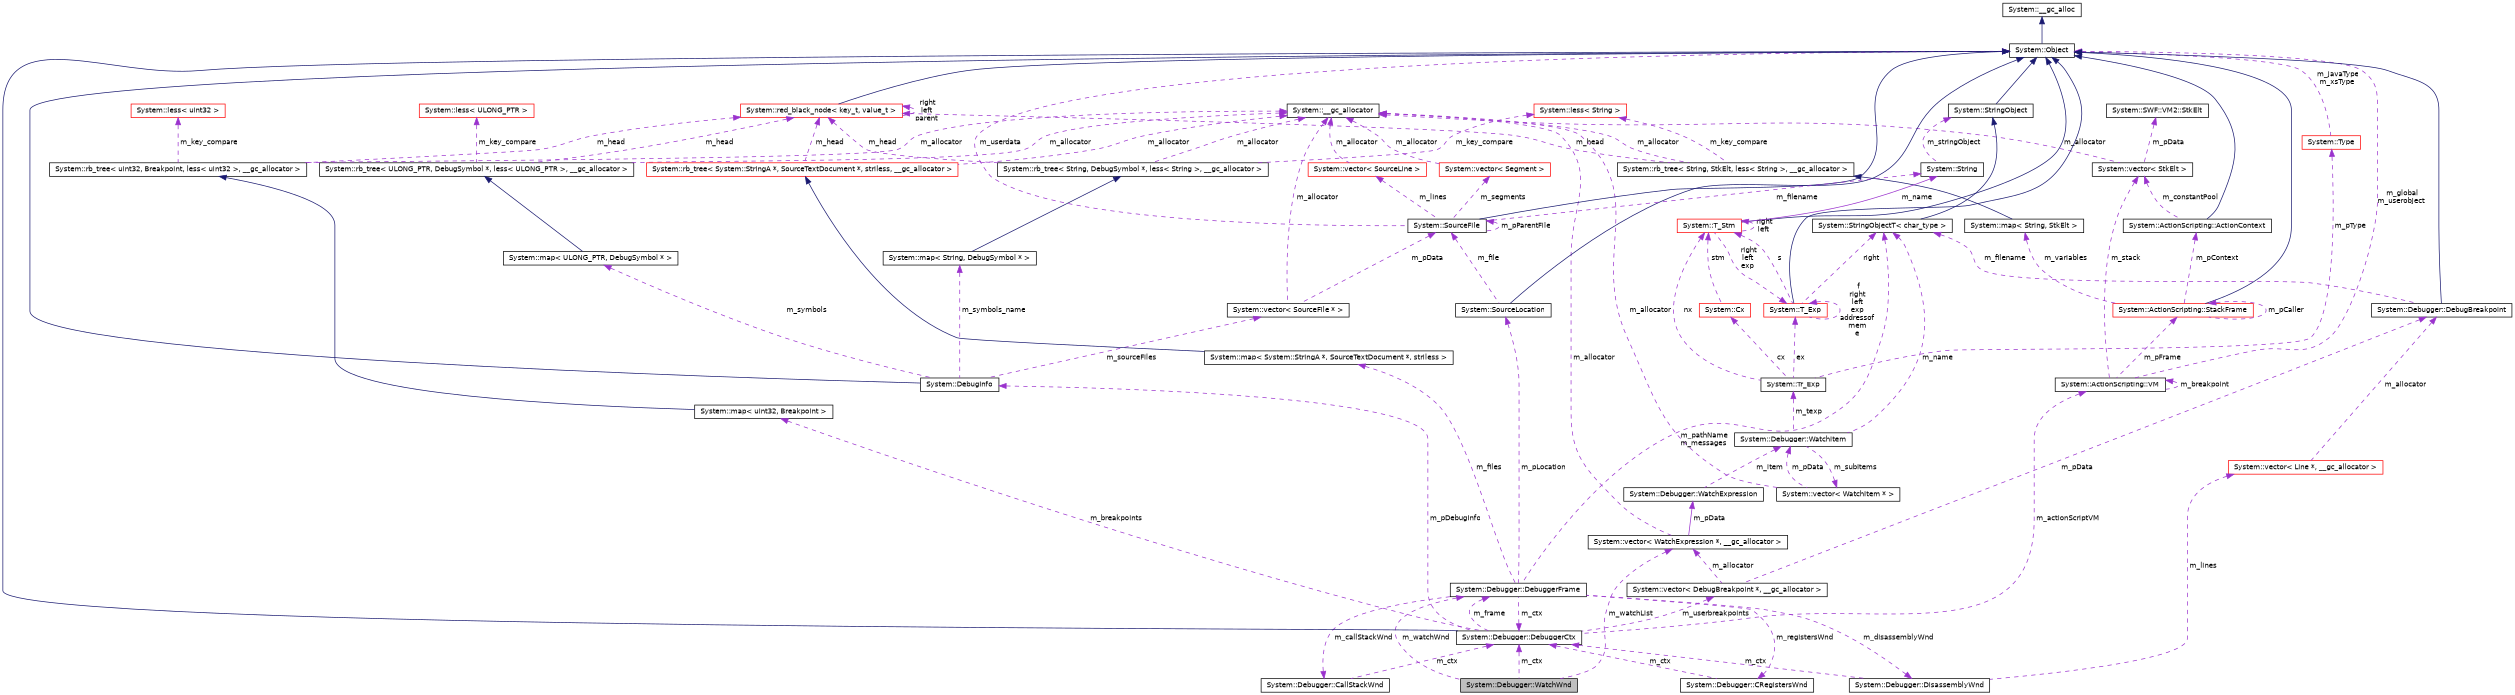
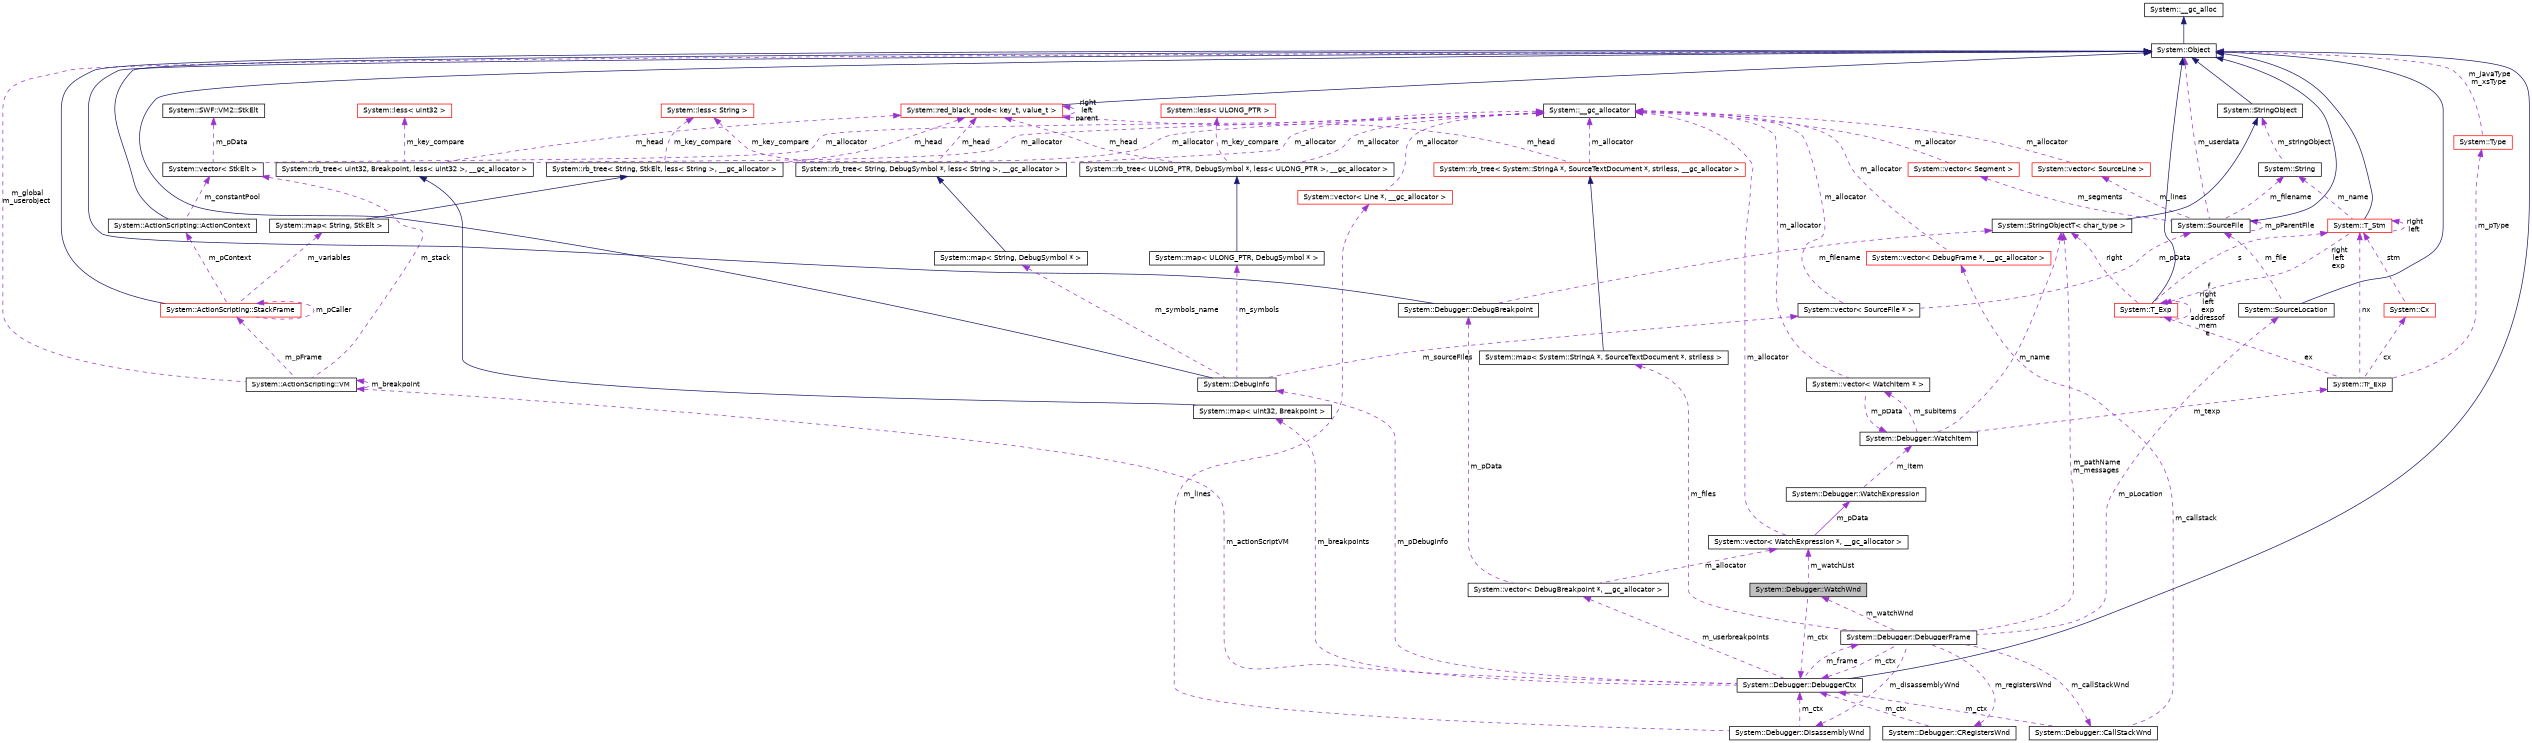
  digraph {
    node [color=black fillcolor=white fontname=Helvetica fontsize=10 shape=record style=filled]
    edge [color=darkorchid3 dir=back fontname=Helvetica fontsize=10 labelfontname=Helvetica labelfontsize=10 style=dashed]
    n1 [fillcolor=grey75 fontcolor=black height=0.2 label="System::Debugger::WatchWnd" width=0.4]
    n2 [height=0.2 label="System::Debugger::DebuggerFrame" width=0.4]
    n3 [height=0.2 label="System::Debugger::DebuggerCtx" width=0.4]
    n4 [height=0.2 label="System::vector\< WatchExpression *, __gc_allocator \>" width=0.4]
    n5 [height=0.2 label="System::vector\< DebugBreakpoint *, __gc_allocator \>" width=0.4]
    n6 [height=0.2 label="System::Debugger::WatchExpression" width=0.4]
    n7 [height=0.2 label="System::Debugger::WatchItem" width=0.4]
    n8 [height=0.2 label="System::vector\< WatchItem * \>" width=0.4]
    n9 [height=0.2 label="System::__gc_allocator" width=0.4]
    n10 [height=0.2 label="System::rb_tree\< String, DebugSymbol *, less\< String \>, __gc_allocator \>" width=0.4]
    n11 [height=0.2 label="System::rb_tree\< ULONG_PTR, DebugSymbol *, less\< ULONG_PTR \>, __gc_allocator \>" width=0.4]
    n12 [height=0.2 label="System::vector\< SourceFile * \>" width=0.4]
    n13 [color=red height=0.2 label="System::vector\< Segment \>" width=0.4]
    n14 [color=red height=0.2 label="System::vector\< SourceLine \>" width=0.4]
    n15 [height=0.2 label="System::vector\< StkElt \>" width=0.4]
    n16 [height=0.2 label="System::rb_tree\< String, StkElt, less\< String \>, __gc_allocator \>" width=0.4]
    n17 [color=red height=0.2 label="System::vector\< Line *, __gc_allocator \>" width=0.4]
    n18 [color=red height=0.2 label="System::rb_tree\< System::StringA *, SourceTextDocument *, striless, __gc_allocator \>" width=0.4]
+   n19 [color=red height=0.2 label="System::vector\< DebugFrame *, __gc_allocator \>" width=0.4]
    n20 [height=0.2 label="System::rb_tree\< uint32, Breakpoint, less\< uint32 \>, __gc_allocator \>" width=0.4]
    n21 [height=0.2 label="System::map\< String, DebugSymbol * \>" width=0.4]
    n22 [height=0.2 label="System::map\< ULONG_PTR, DebugSymbol * \>" width=0.4]
    n23 [height=0.2 label="System::DebugInfo" width=0.4]
    n24 [height=0.2 label="System::SourceFile" width=0.4]
    n25 [height=0.2 label="System::ActionScripting::VM" width=0.4]
    n26 [height=0.2 label="System::ActionScripting::ActionContext" width=0.4]
    n27 [height=0.2 label="System::map\< String, StkElt \>" width=0.4]
    n28 [height=0.2 label="System::Debugger::DisassemblyWnd" width=0.4]
    n29 [height=0.2 label="System::map\< System::StringA *, SourceTextDocument *, striless \>" width=0.4]
    n30 [height=0.2 label="System::Debugger::CallStackWnd" width=0.4]
    n31 [height=0.2 label="System::map\< uint32, Breakpoint \>" width=0.4]
    n32 [height=0.2 label="System::Tr_Exp" width=0.4]
    n33 [color=red height=0.2 label="System::Type" width=0.4]
    n34 [height=0.2 label="System::Object" width=0.4]
    n35 [color=red height=0.2 label="System::T_Stm" width=0.4]
    n36 [color=red height=0.2 label="System::T_Exp" width=0.4]
    n37 [height=0.2 label="System::StringObject" width=0.4]
    n38 [height=0.2 label="System::Debugger::DebugBreakpoint" width=0.4]
    n39 [color=red height=0.2 label="System::red_black_node\< key_t, value_t \>" width=0.4]
    n40 [color=red height=0.2 label="System::ActionScripting::StackFrame" width=0.4]
    n41 [height=0.2 label="System::SourceLocation" width=0.4]
    n42 [color=red height=0.2 label="System::Cx" width=0.4]
    n43 [height=0.2 label="System::StringObjectT\< char_type \>" width=0.4]
    n44 [height=0.2 label="System::String" width=0.4]
    n45 [height=0.2 label="System::Debugger::CRegistersWnd" width=0.4]
    n46 [height=0.2 label="System::__gc_alloc" width=0.4]
    n47 [color=red height=0.2 label="System::less\< String \>" width=0.4]
    n48 [color=red height=0.2 label="System::less\< ULONG_PTR \>" width=0.4]
    n49 [height=0.2 label="System::SWF::VM2::StkElt" width=0.4]
    n50 [color=red height=0.2 label="System::less\< uint32 \>" width=0.4]
-   n2 -> n1 [label=" m_watchWnd"]
+   n1 -> n2 [label=" m_watchWnd"]
    n2 -> n3 [label=" m_frame"]
    n3 -> n1 [label=" m_ctx"]
    n3 -> n2 [label=" m_ctx"]
    n3 -> n28 [label=" m_ctx"]
    n3 -> n30 [label=" m_ctx"]
    n3 -> n45 [label=" m_ctx"]
    n4 -> n1 [label=" m_watchList"]
    n4 -> n5 [label=" m_allocator"]
    n5 -> n3 [label=" m_userbreakpoints"]
    n6 -> n4 [label=" m_pData" style=solid]
    n7 -> n6 [label=" m_item"]
    n7 -> n8 [label=" m_pData"]
    n8 -> n7 [label=" m_subItems"]
    n9 -> n4 [label=" m_allocator"]
    n9 -> n8 [label=" m_allocator"]
    n9 -> n10 [label=" m_allocator"]
    n9 -> n11 [label=" m_allocator"]
    n9 -> n12 [label=" m_allocator"]
    n9 -> n13 [label=" m_allocator"]
    n9 -> n14 [label=" m_allocator"]
    n9 -> n15 [label=" m_allocator"]
    n9 -> n16 [label=" m_allocator"]
-   n38 -> n17 [label=" m_allocator"]
+   n9 -> n17 [label=" m_allocator"]
    n9 -> n18 [label=" m_allocator"]
+   n9 -> n19 [label=" m_allocator"]
    n9 -> n20 [label=" m_allocator"]
    n10 -> n21 [color=midnightblue style=solid]
    n11 -> n22 [color=midnightblue style=solid]
    n12 -> n23 [label=" m_sourceFiles"]
    n13 -> n24 [label=" m_segments"]
    n14 -> n24 [label=" m_lines"]
    n15 -> n25 [label=" m_stack"]
    n15 -> n26 [label=" m_constantPool"]
    n16 -> n27 [color=midnightblue style=solid]
    n17 -> n28 [label=" m_lines"]
    n18 -> n29 [color=midnightblue style=solid]
+   n19 -> n30 [label=" m_callstack"]
    n20 -> n31 [color=midnightblue style=solid]
    n21 -> n23 [label=" m_symbols_name"]
    n22 -> n23 [label=" m_symbols"]
    n23 -> n3 [label=" m_pDebugInfo"]
    n24 -> n12 [label=" m_pData"]
    n24 -> n24 [label=" m_pParentFile"]
    n24 -> n41 [label=" m_file"]
    n25 -> n3 [label=" m_actionScriptVM"]
    n25 -> n25 [label=" m_breakpoint"]
    n26 -> n40 [label=" m_pContext"]
    n27 -> n40 [label=" m_variables"]
    n28 -> n2 [label=" m_disassemblyWnd"]
    n29 -> n2 [label=" m_files"]
    n30 -> n2 [label=" m_callStackWnd"]
    n31 -> n3 [label=" m_breakpoints"]
    n32 -> n7 [label=" m_texp"]
    n33 -> n32 [label=" m_pType"]
    n34 -> n3 [color=midnightblue style=solid]
    n34 -> n23 [color=midnightblue style=solid]
    n34 -> n24 [color=midnightblue style=solid]
    n34 -> n24 [label=" m_userdata"]
    n34 -> n25 [label=" m_global\nm_userobject"]
    n34 -> n26 [color=midnightblue style=solid]
    n34 -> n33 [label=" m_javaType\nm_xsType"]
    n34 -> n35 [color=midnightblue style=solid]
    n34 -> n36 [color=midnightblue style=solid]
    n34 -> n37 [color=midnightblue style=solid]
    n34 -> n38 [color=midnightblue style=solid]
    n34 -> n39 [color=midnightblue style=solid]
    n34 -> n40 [color=midnightblue style=solid]
    n34 -> n41 [color=midnightblue style=solid]
    n35 -> n32 [label=" nx"]
    n35 -> n35 [label=" right\nleft"]
    n35 -> n36 [label=" s"]
    n35 -> n42 [label=" stm"]
    n36 -> n32 [label=" ex"]
    n36 -> n35 [label=" right\nleft\nexp"]
    n36 -> n36 [label=" f\nright\nleft\nexp\naddressof\nmem\ne"]
    n37 -> n43 [color=midnightblue style=solid]
    n37 -> n44 [label=" m_stringObject"]
    n38 -> n5 [label=" m_pData"]
    n39 -> n10 [label=" m_head"]
    n39 -> n11 [label=" m_head"]
    n39 -> n16 [label=" m_head"]
    n39 -> n18 [label=" m_head"]
    n39 -> n20 [label=" m_head"]
    n39 -> n39 [label=" right\nleft\nparent"]
    n40 -> n25 [label=" m_pFrame"]
    n40 -> n40 [label=" m_pCaller"]
    n41 -> n2 [label=" m_pLocation"]
    n42 -> n32 [label=" cx"]
    n43 -> n2 [label=" m_pathName\nm_messages"]
    n43 -> n7 [label=" m_name"]
    n43 -> n36 [label=" right"]
    n43 -> n38 [label=" m_filename"]
    n44 -> n24 [label=" m_filename"]
-   n44 -> n35 [label=" m_name" style=solid]
+   n44 -> n35 [label=" m_name"]
    n45 -> n2 [label=" m_registersWnd"]
    n46 -> n34 [color=midnightblue style=solid]
    n47 -> n10 [label=" m_key_compare"]
    n47 -> n16 [label=" m_key_compare"]
    n48 -> n11 [label=" m_key_compare"]
    n49 -> n15 [label=" m_pData"]
    n50 -> n20 [label=" m_key_compare"]
  }
